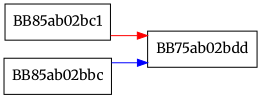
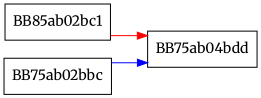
  digraph {
    fontname=Merriweather
    rankdir=LR
    splines=ortho
    node [fontname=Merriweather shape=box]
    edge [fontname=Merriweather]
    n1 [label=BB85ab02bc1]
-   BB75ab02bdd
-   BB75ab02bbc [label=BB85ab02bbc]
+   BB75ab02bdd [label=BB75ab04bdd]
+   BB75ab02bbc
    n1 -> BB75ab02bdd [color=red]
    BB75ab02bbc -> BB75ab02bdd [color=blue]
  }
